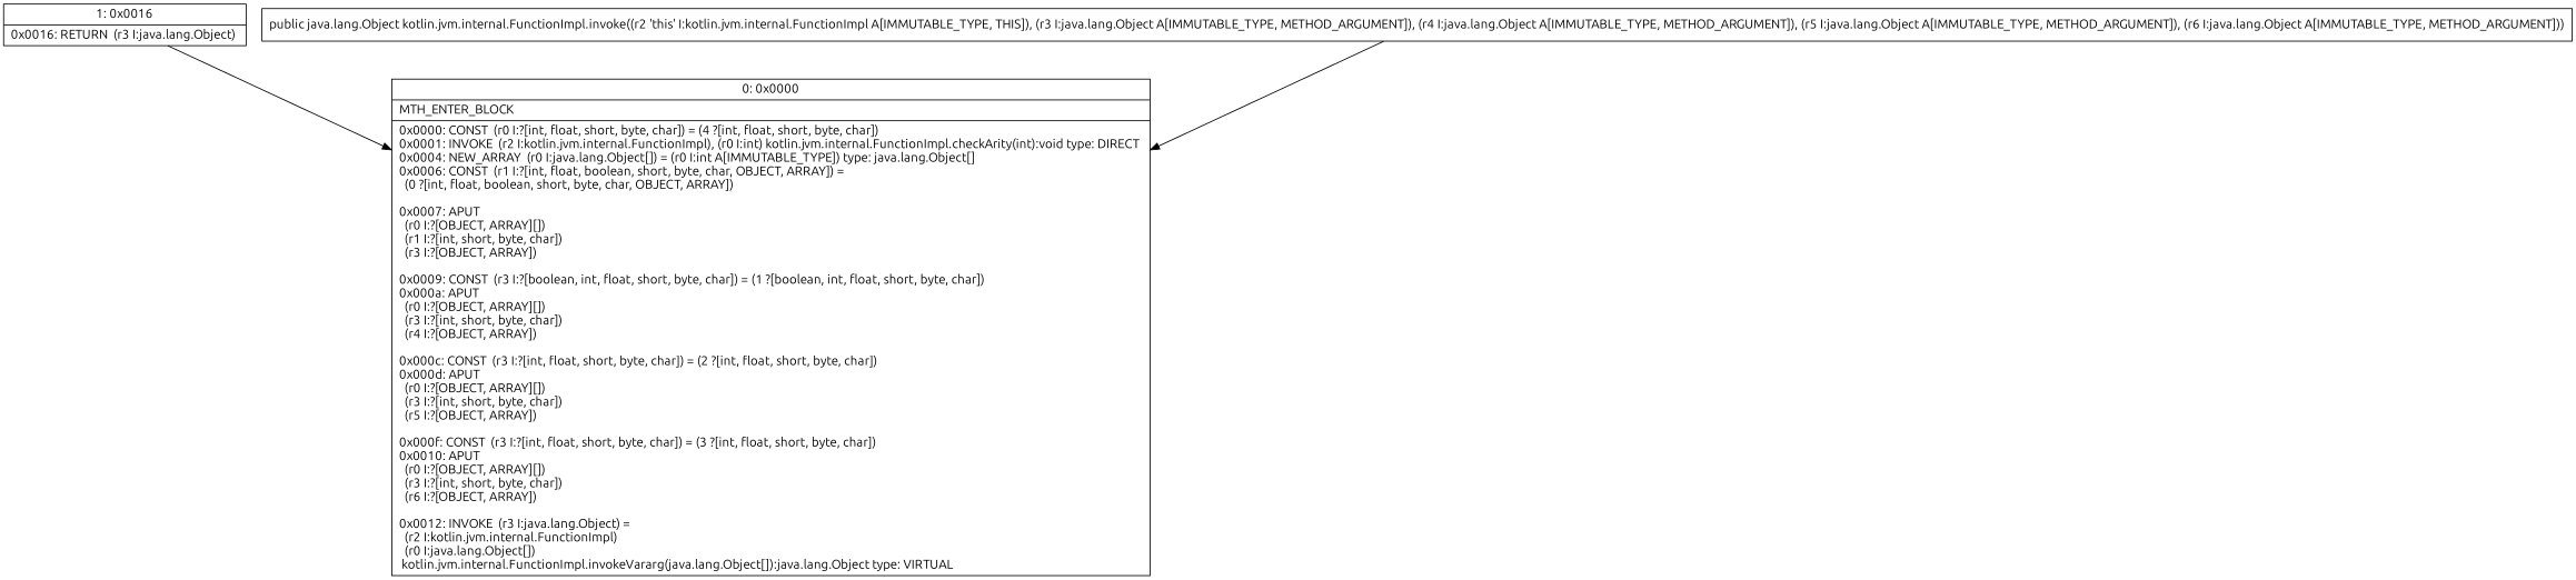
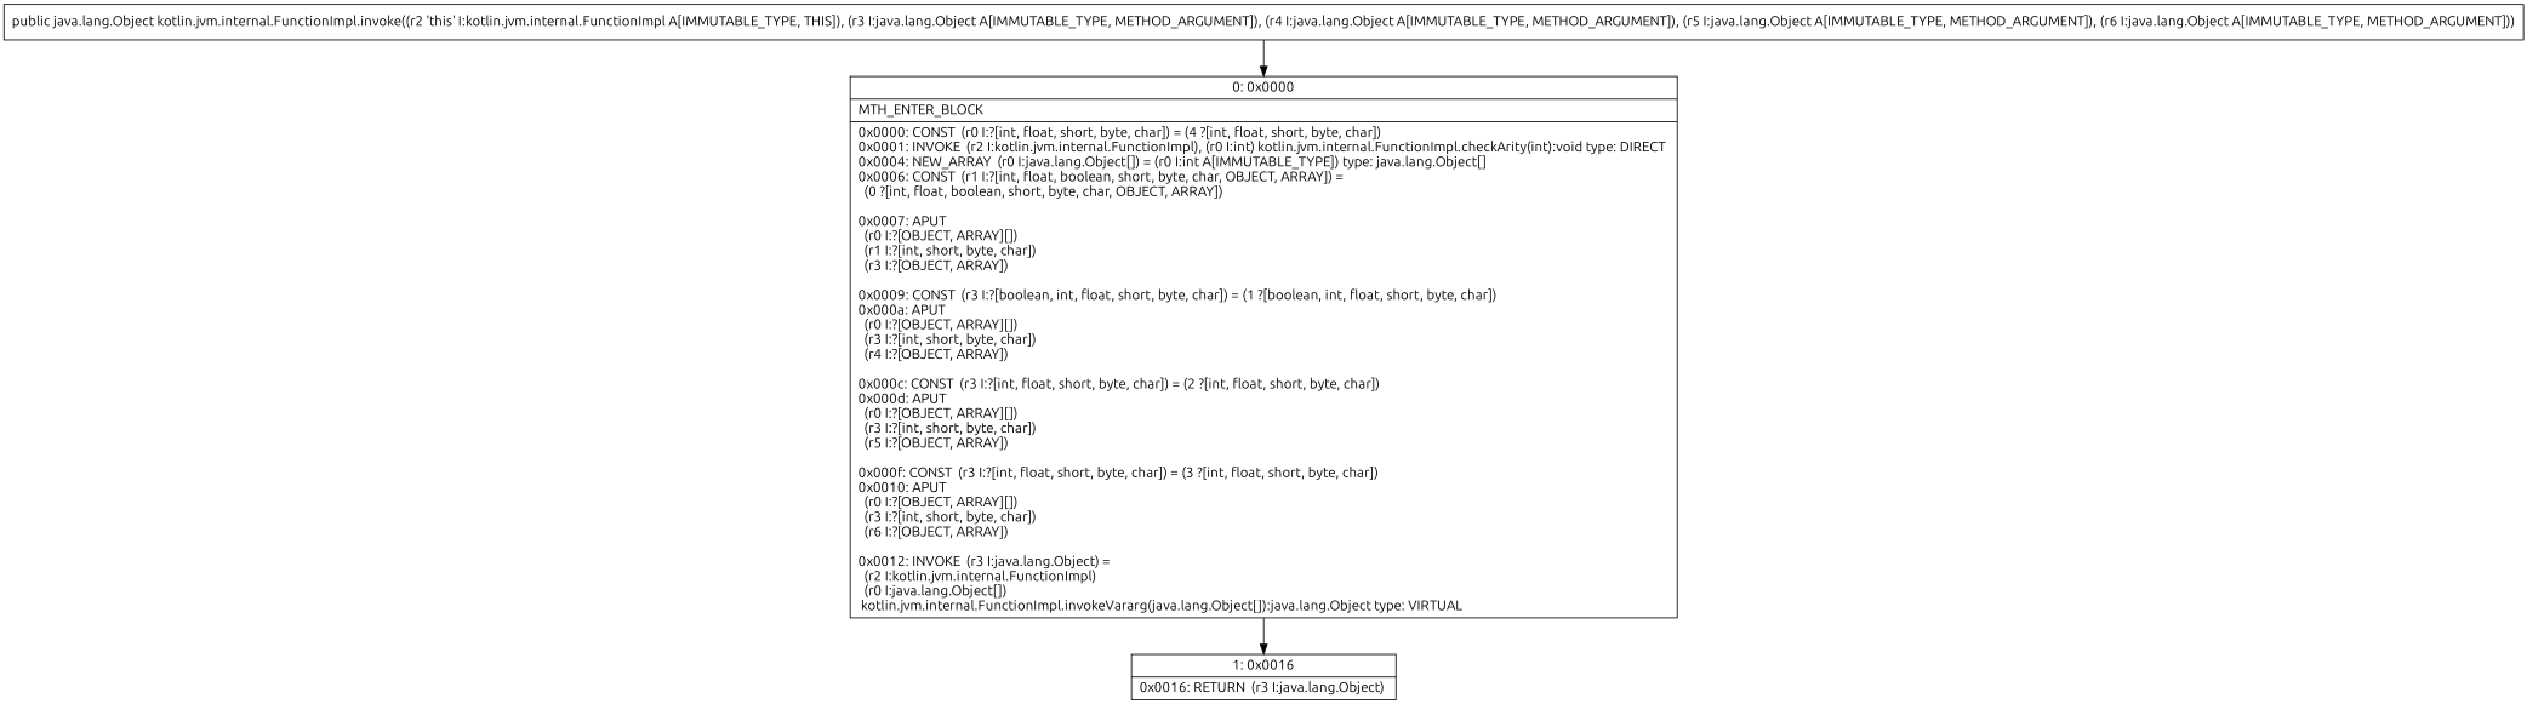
  digraph {
    fontname=Ubuntu
    node [shape=record fontname=Ubuntu]
    edge [fontname=Ubuntu]
    n1 [label="{0\:\ 0x0000|MTH_ENTER_BLOCK\l|0x0000: CONST  (r0 I:?[int, float, short, byte, char]) = (4 ?[int, float, short, byte, char]) \l0x0001: INVOKE  (r2 I:kotlin.jvm.internal.FunctionImpl), (r0 I:int) kotlin.jvm.internal.FunctionImpl.checkArity(int):void type: DIRECT \l0x0004: NEW_ARRAY  (r0 I:java.lang.Object[]) = (r0 I:int A[IMMUTABLE_TYPE]) type: java.lang.Object[] \l0x0006: CONST  (r1 I:?[int, float, boolean, short, byte, char, OBJECT, ARRAY]) = \l  (0 ?[int, float, boolean, short, byte, char, OBJECT, ARRAY])\l \l0x0007: APUT  \l  (r0 I:?[OBJECT, ARRAY][])\l  (r1 I:?[int, short, byte, char])\l  (r3 I:?[OBJECT, ARRAY])\l \l0x0009: CONST  (r3 I:?[boolean, int, float, short, byte, char]) = (1 ?[boolean, int, float, short, byte, char]) \l0x000a: APUT  \l  (r0 I:?[OBJECT, ARRAY][])\l  (r3 I:?[int, short, byte, char])\l  (r4 I:?[OBJECT, ARRAY])\l \l0x000c: CONST  (r3 I:?[int, float, short, byte, char]) = (2 ?[int, float, short, byte, char]) \l0x000d: APUT  \l  (r0 I:?[OBJECT, ARRAY][])\l  (r3 I:?[int, short, byte, char])\l  (r5 I:?[OBJECT, ARRAY])\l \l0x000f: CONST  (r3 I:?[int, float, short, byte, char]) = (3 ?[int, float, short, byte, char]) \l0x0010: APUT  \l  (r0 I:?[OBJECT, ARRAY][])\l  (r3 I:?[int, short, byte, char])\l  (r6 I:?[OBJECT, ARRAY])\l \l0x0012: INVOKE  (r3 I:java.lang.Object) = \l  (r2 I:kotlin.jvm.internal.FunctionImpl)\l  (r0 I:java.lang.Object[])\l kotlin.jvm.internal.FunctionImpl.invokeVararg(java.lang.Object[]):java.lang.Object type: VIRTUAL \l}"]
    n2 [label="{1\:\ 0x0016|0x0016: RETURN  (r3 I:java.lang.Object) \l}"]
    n3 [label="{public java.lang.Object kotlin.jvm.internal.FunctionImpl.invoke((r2 'this' I:kotlin.jvm.internal.FunctionImpl A[IMMUTABLE_TYPE, THIS]), (r3 I:java.lang.Object A[IMMUTABLE_TYPE, METHOD_ARGUMENT]), (r4 I:java.lang.Object A[IMMUTABLE_TYPE, METHOD_ARGUMENT]), (r5 I:java.lang.Object A[IMMUTABLE_TYPE, METHOD_ARGUMENT]), (r6 I:java.lang.Object A[IMMUTABLE_TYPE, METHOD_ARGUMENT])) }"]
-   n2 -> n1
+   n1 -> n2
    n3 -> n1
  }
